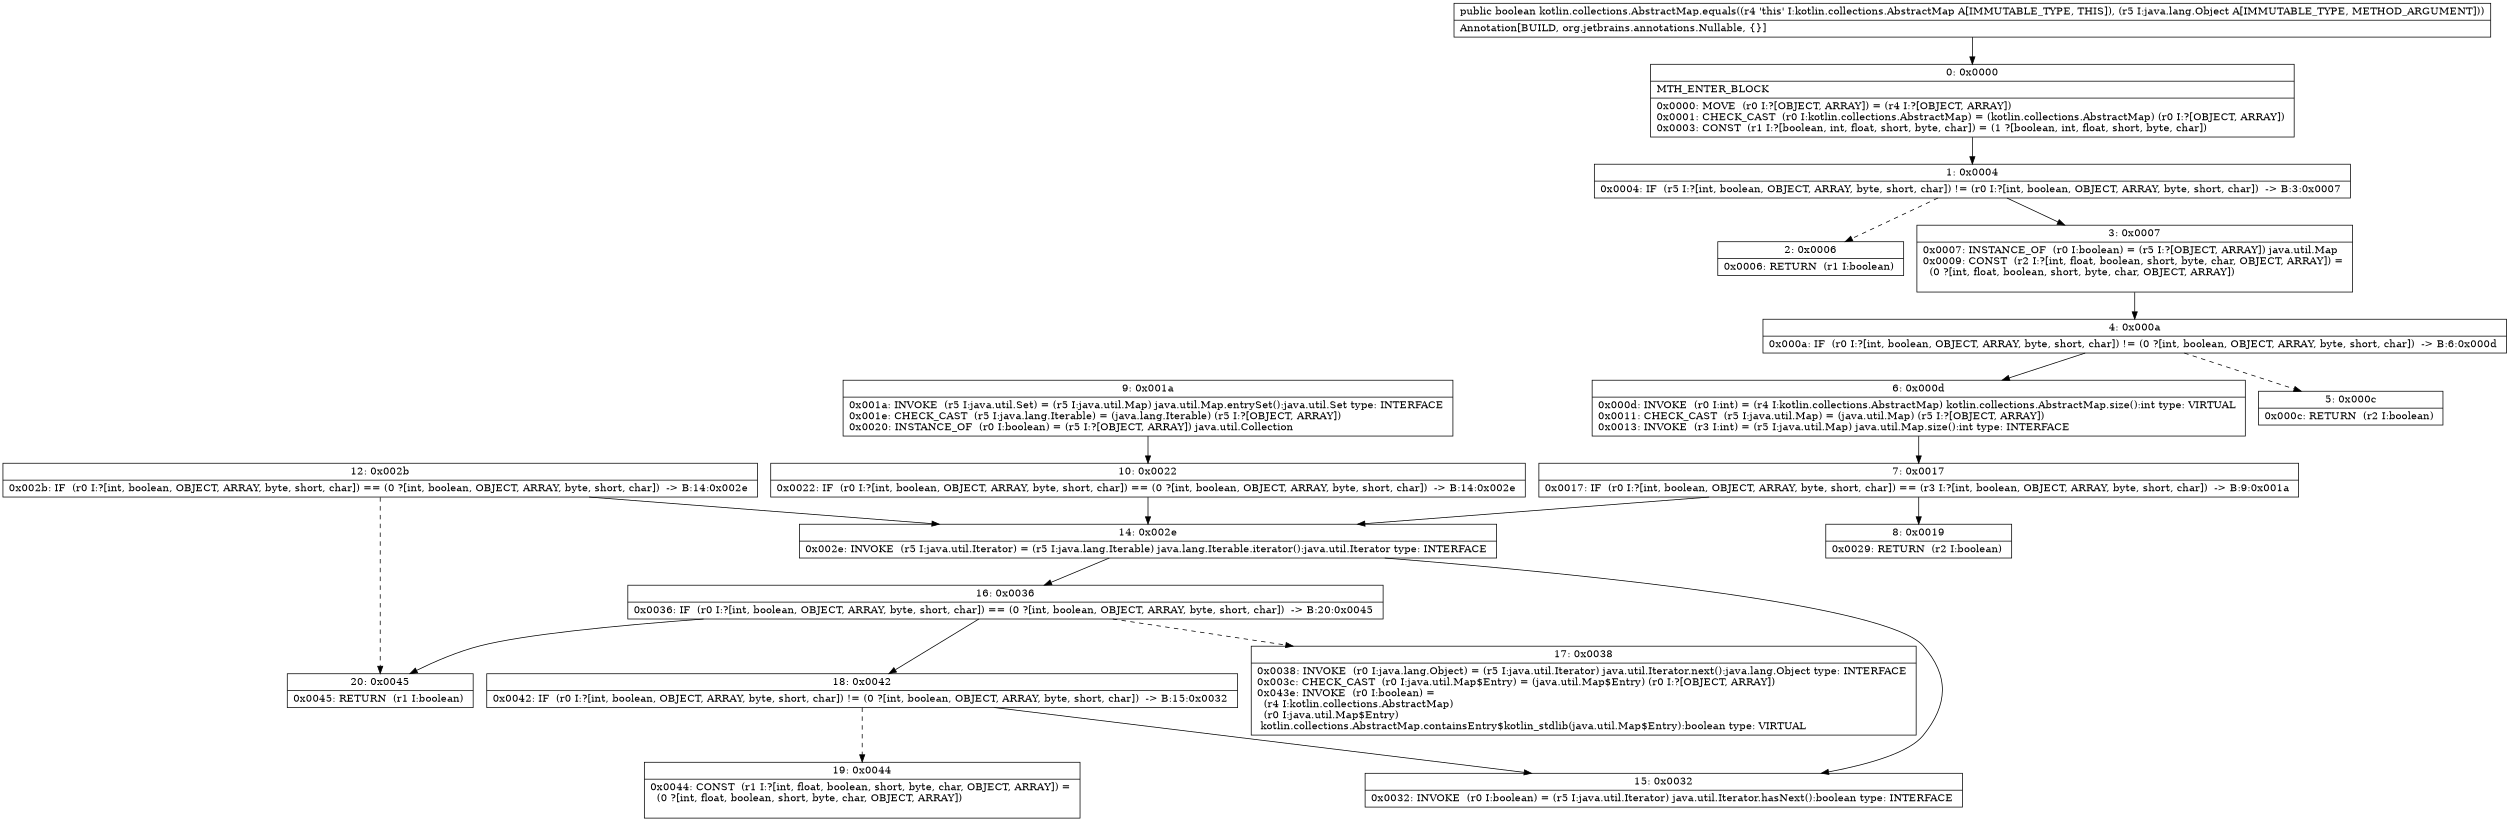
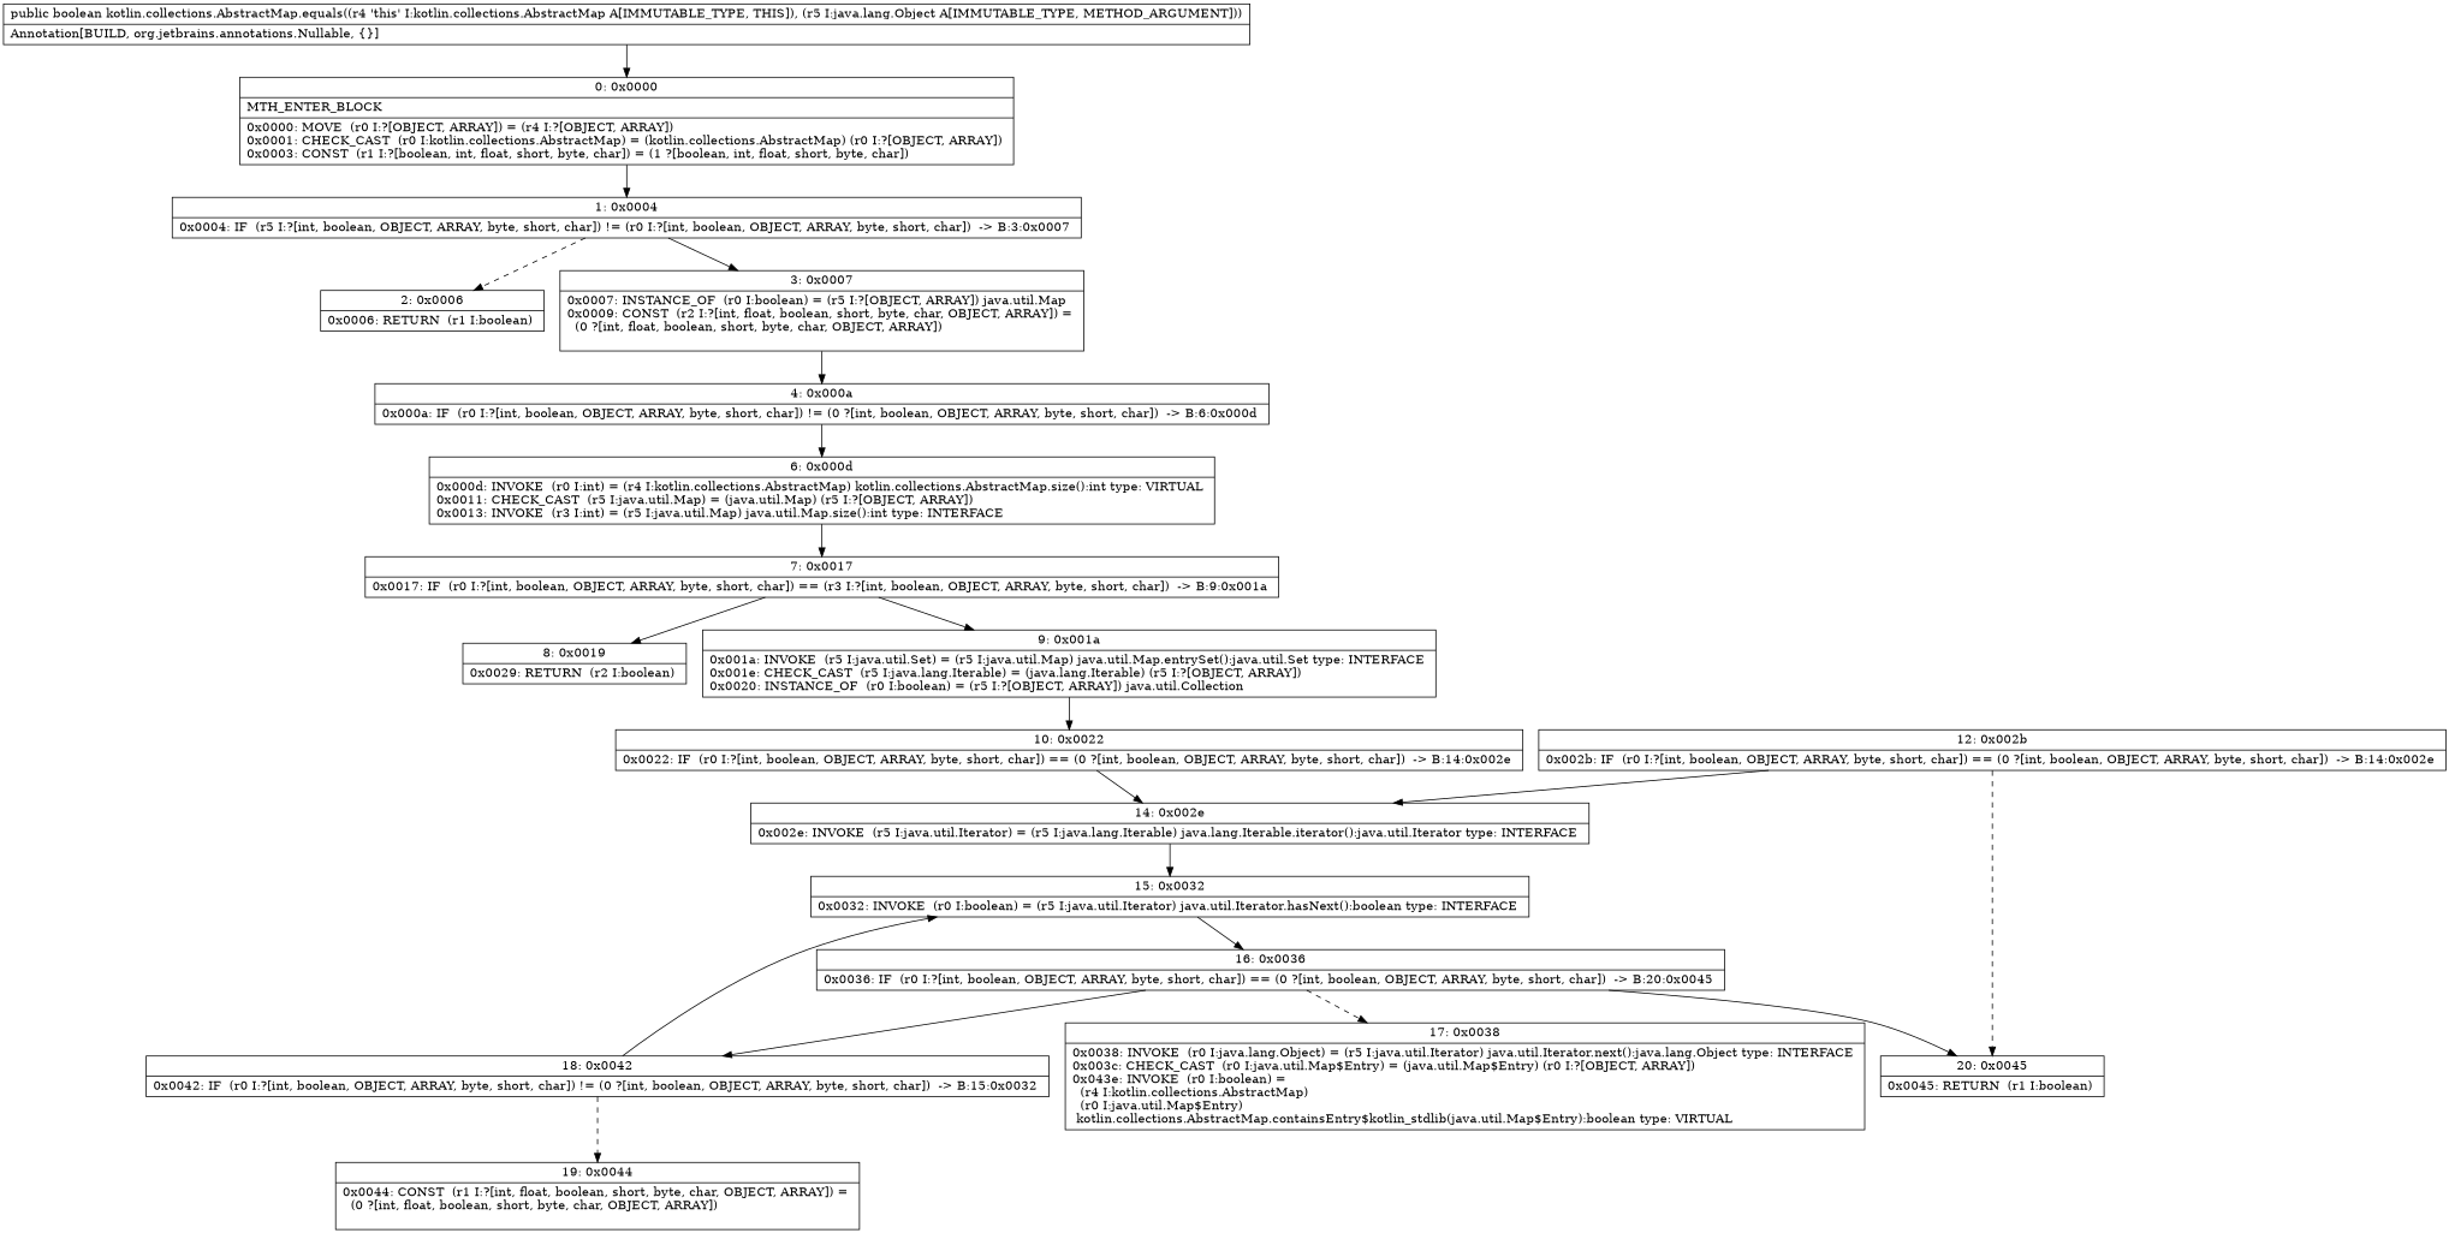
  digraph {
    node [shape=record]
    n1 [label="{0\:\ 0x0000|MTH_ENTER_BLOCK\l|0x0000: MOVE  (r0 I:?[OBJECT, ARRAY]) = (r4 I:?[OBJECT, ARRAY]) \l0x0001: CHECK_CAST  (r0 I:kotlin.collections.AbstractMap) = (kotlin.collections.AbstractMap) (r0 I:?[OBJECT, ARRAY]) \l0x0003: CONST  (r1 I:?[boolean, int, float, short, byte, char]) = (1 ?[boolean, int, float, short, byte, char]) \l}"]
    n2 [label="{1\:\ 0x0004|0x0004: IF  (r5 I:?[int, boolean, OBJECT, ARRAY, byte, short, char]) != (r0 I:?[int, boolean, OBJECT, ARRAY, byte, short, char])  \-\> B:3:0x0007 \l}"]
    n3 [label="{2\:\ 0x0006|0x0006: RETURN  (r1 I:boolean) \l}"]
    n4 [label="{3\:\ 0x0007|0x0007: INSTANCE_OF  (r0 I:boolean) = (r5 I:?[OBJECT, ARRAY]) java.util.Map \l0x0009: CONST  (r2 I:?[int, float, boolean, short, byte, char, OBJECT, ARRAY]) = \l  (0 ?[int, float, boolean, short, byte, char, OBJECT, ARRAY])\l \l}"]
    n5 [label="{4\:\ 0x000a|0x000a: IF  (r0 I:?[int, boolean, OBJECT, ARRAY, byte, short, char]) != (0 ?[int, boolean, OBJECT, ARRAY, byte, short, char])  \-\> B:6:0x000d \l}"]
-   n6 [label="{5\:\ 0x000c|0x000c: RETURN  (r2 I:boolean) \l}"]
    n7 [label="{6\:\ 0x000d|0x000d: INVOKE  (r0 I:int) = (r4 I:kotlin.collections.AbstractMap) kotlin.collections.AbstractMap.size():int type: VIRTUAL \l0x0011: CHECK_CAST  (r5 I:java.util.Map) = (java.util.Map) (r5 I:?[OBJECT, ARRAY]) \l0x0013: INVOKE  (r3 I:int) = (r5 I:java.util.Map) java.util.Map.size():int type: INTERFACE \l}"]
    n8 [label="{7\:\ 0x0017|0x0017: IF  (r0 I:?[int, boolean, OBJECT, ARRAY, byte, short, char]) == (r3 I:?[int, boolean, OBJECT, ARRAY, byte, short, char])  \-\> B:9:0x001a \l}"]
    n9 [label="{8\:\ 0x0019|0x0029: RETURN  (r2 I:boolean) \l}"]
    n10 [label="{9\:\ 0x001a|0x001a: INVOKE  (r5 I:java.util.Set) = (r5 I:java.util.Map) java.util.Map.entrySet():java.util.Set type: INTERFACE \l0x001e: CHECK_CAST  (r5 I:java.lang.Iterable) = (java.lang.Iterable) (r5 I:?[OBJECT, ARRAY]) \l0x0020: INSTANCE_OF  (r0 I:boolean) = (r5 I:?[OBJECT, ARRAY]) java.util.Collection \l}"]
    n11 [label="{10\:\ 0x0022|0x0022: IF  (r0 I:?[int, boolean, OBJECT, ARRAY, byte, short, char]) == (0 ?[int, boolean, OBJECT, ARRAY, byte, short, char])  \-\> B:14:0x002e \l}"]
    n12 [label="{14\:\ 0x002e|0x002e: INVOKE  (r5 I:java.util.Iterator) = (r5 I:java.lang.Iterable) java.lang.Iterable.iterator():java.util.Iterator type: INTERFACE \l}"]
    n13 [label="{15\:\ 0x0032|0x0032: INVOKE  (r0 I:boolean) = (r5 I:java.util.Iterator) java.util.Iterator.hasNext():boolean type: INTERFACE \l}"]
    n14 [label="{12\:\ 0x002b|0x002b: IF  (r0 I:?[int, boolean, OBJECT, ARRAY, byte, short, char]) == (0 ?[int, boolean, OBJECT, ARRAY, byte, short, char])  \-\> B:14:0x002e \l}"]
    n15 [label="{20\:\ 0x0045|0x0045: RETURN  (r1 I:boolean) \l}"]
    n16 [label="{16\:\ 0x0036|0x0036: IF  (r0 I:?[int, boolean, OBJECT, ARRAY, byte, short, char]) == (0 ?[int, boolean, OBJECT, ARRAY, byte, short, char])  \-\> B:20:0x0045 \l}"]
    n17 [label="{17\:\ 0x0038|0x0038: INVOKE  (r0 I:java.lang.Object) = (r5 I:java.util.Iterator) java.util.Iterator.next():java.lang.Object type: INTERFACE \l0x003c: CHECK_CAST  (r0 I:java.util.Map$Entry) = (java.util.Map$Entry) (r0 I:?[OBJECT, ARRAY]) \l0x043e: INVOKE  (r0 I:boolean) = \l  (r4 I:kotlin.collections.AbstractMap)\l  (r0 I:java.util.Map$Entry)\l kotlin.collections.AbstractMap.containsEntry$kotlin_stdlib(java.util.Map$Entry):boolean type: VIRTUAL \l}"]
    n18 [label="{18\:\ 0x0042|0x0042: IF  (r0 I:?[int, boolean, OBJECT, ARRAY, byte, short, char]) != (0 ?[int, boolean, OBJECT, ARRAY, byte, short, char])  \-\> B:15:0x0032 \l}"]
    n19 [label="{19\:\ 0x0044|0x0044: CONST  (r1 I:?[int, float, boolean, short, byte, char, OBJECT, ARRAY]) = \l  (0 ?[int, float, boolean, short, byte, char, OBJECT, ARRAY])\l \l}"]
    n20 [label="{public boolean kotlin.collections.AbstractMap.equals((r4 'this' I:kotlin.collections.AbstractMap A[IMMUTABLE_TYPE, THIS]), (r5 I:java.lang.Object A[IMMUTABLE_TYPE, METHOD_ARGUMENT]))  | Annotation[BUILD, org.jetbrains.annotations.Nullable, \{\}]\l}"]
    n1 -> n2
    n2 -> n3 [style=dashed]
    n2 -> n4
    n4 -> n5
-   n5 -> n6 [style=dashed]
    n5 -> n7
    n7 -> n8
    n8 -> n9 [style=solid]
-   n8 -> n12
+   n8 -> n10
    n10 -> n11
    n11 -> n12
    n12 -> n13
-   n12 -> n16
+   n13 -> n16
    n14 -> n12
    n14 -> n15 [style=dashed]
    n16 -> n15
    n16 -> n17 [style=dashed]
    n16 -> n18
    n18 -> n13
    n18 -> n19 [style=dashed]
    n20 -> n1
  }
